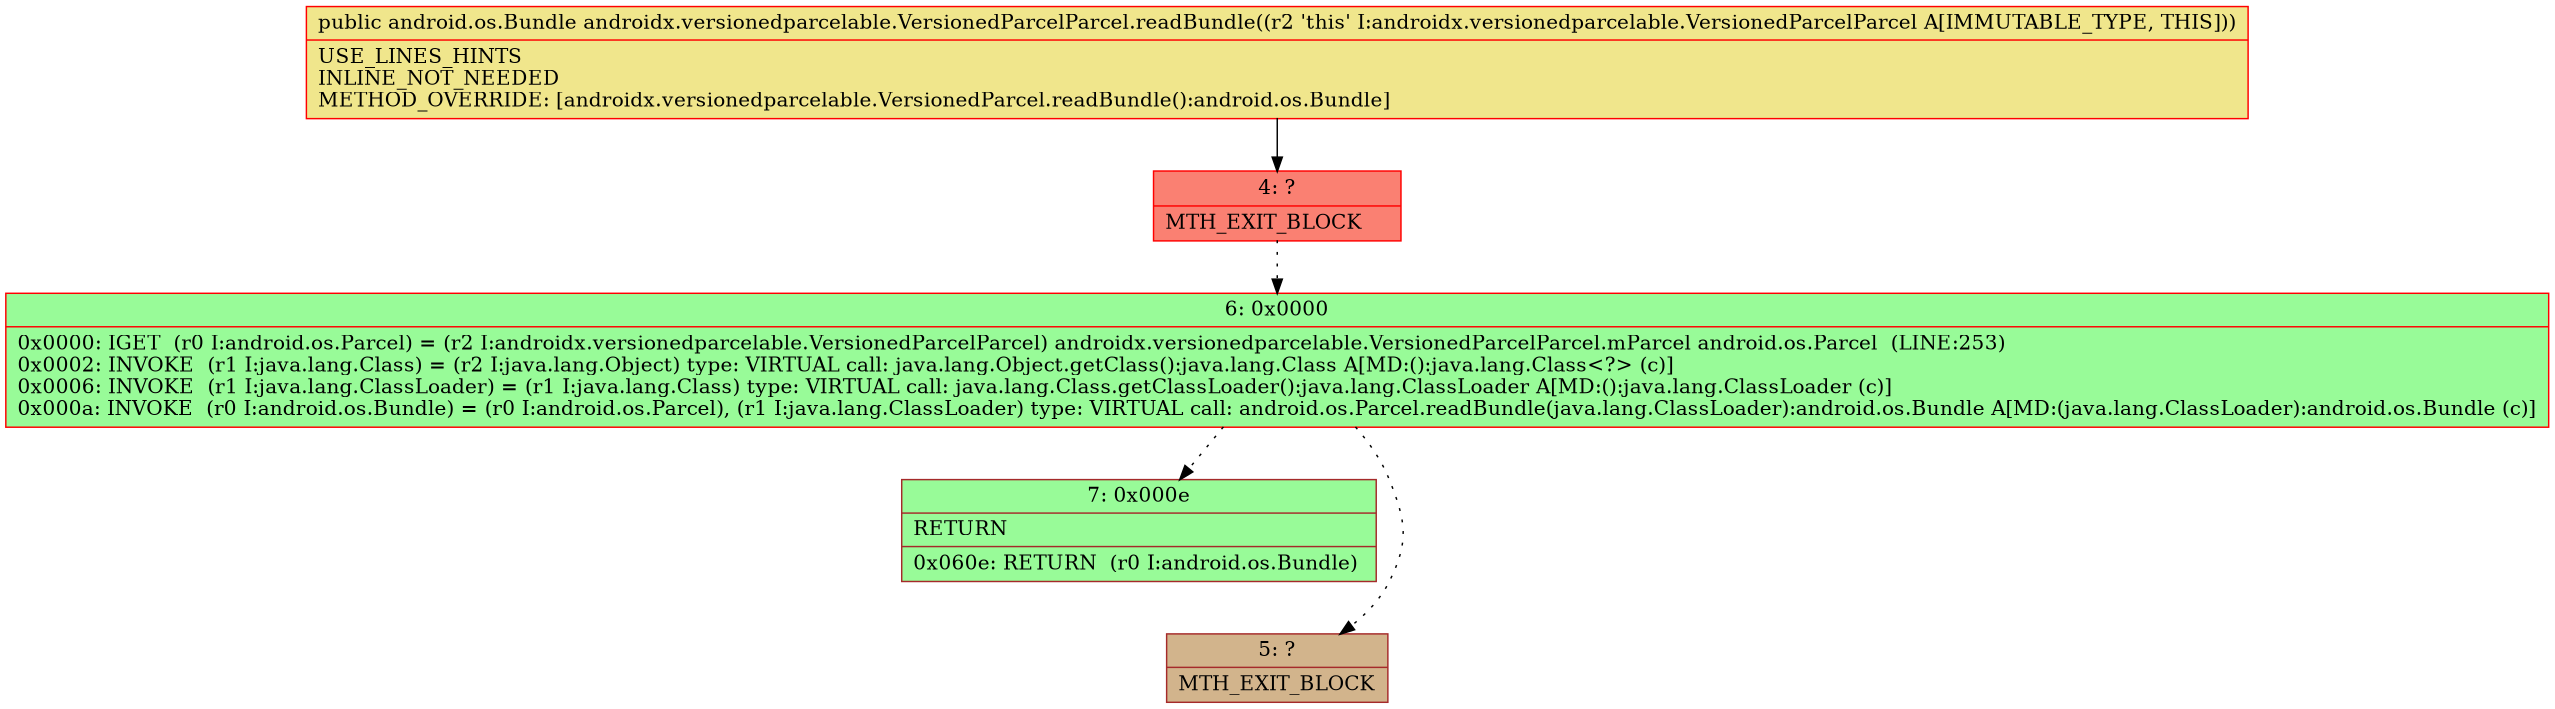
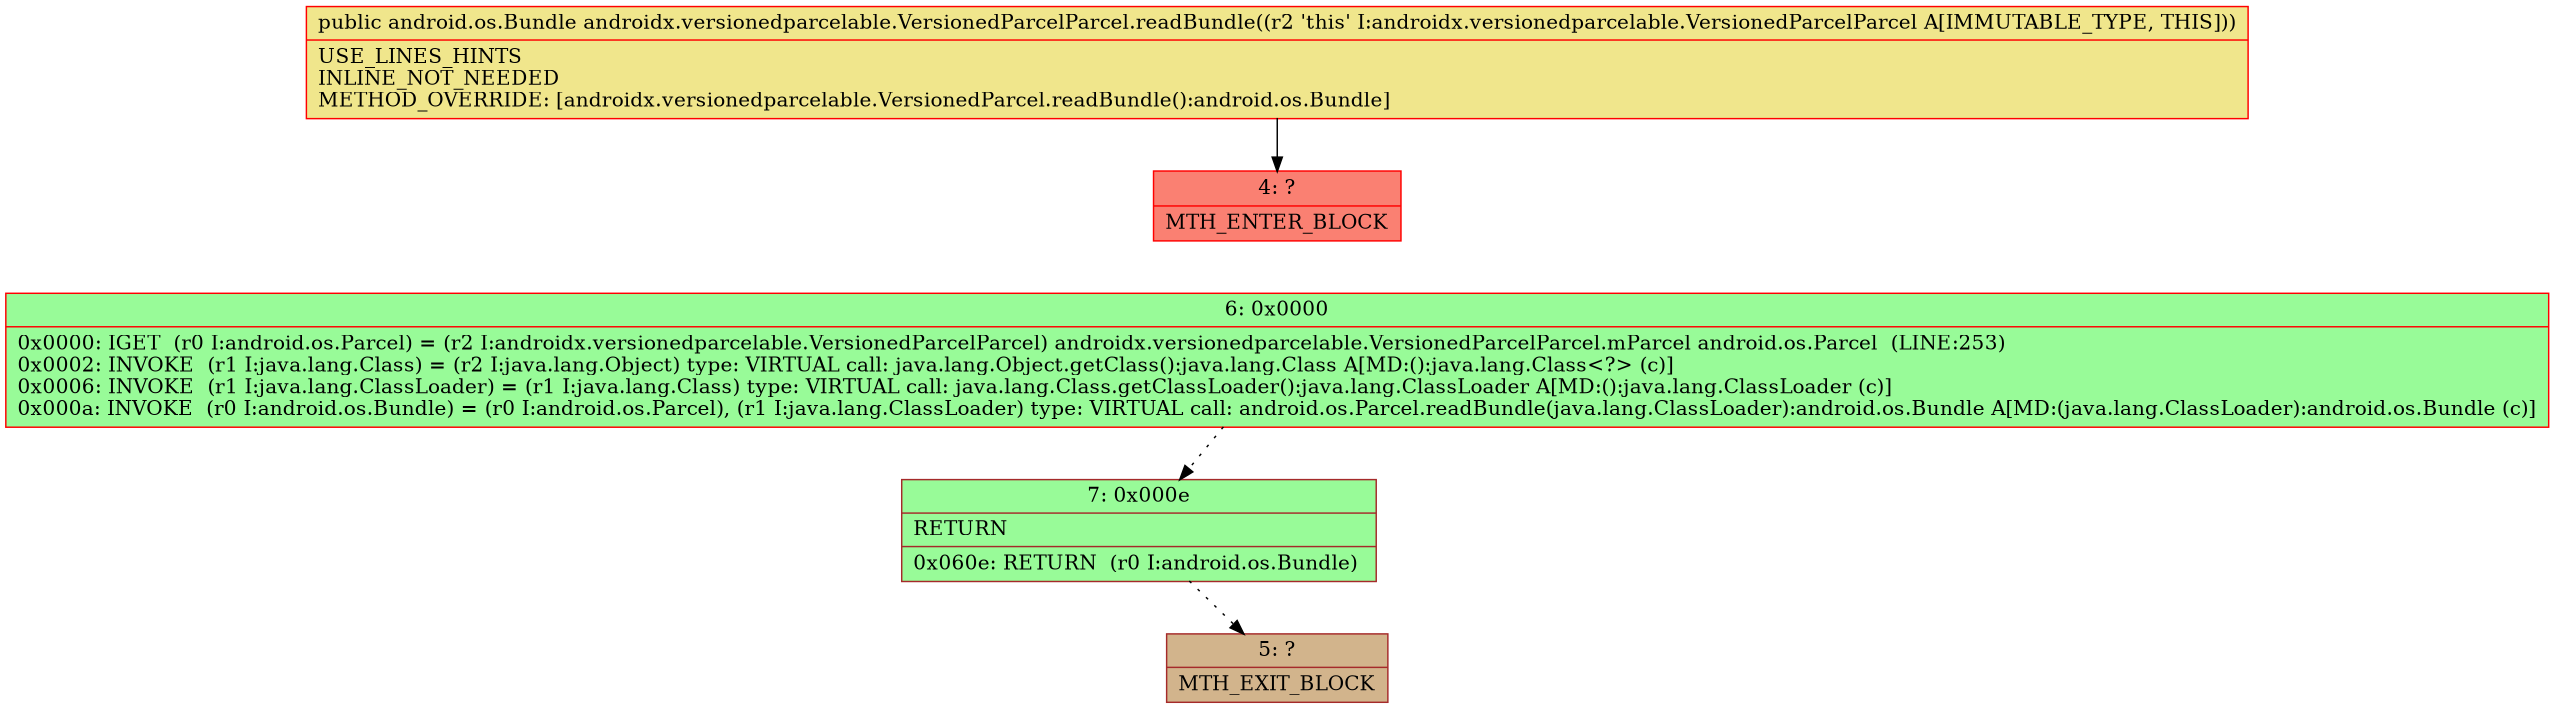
  digraph {
    node [color=red fillcolor=palegreen shape=record style=filled]
    edge [style=dotted]
-   n1 [fillcolor=salmon label="{4\:\ ?|MTH_EXIT_BLOCK\l}"]
+   n1 [fillcolor=salmon label="{4\:\ ?|MTH_ENTER_BLOCK\l}"]
    n2 [label="{6\:\ 0x0000|0x0000: IGET  (r0 I:android.os.Parcel) = (r2 I:androidx.versionedparcelable.VersionedParcelParcel) androidx.versionedparcelable.VersionedParcelParcel.mParcel android.os.Parcel  (LINE:253)\l0x0002: INVOKE  (r1 I:java.lang.Class) = (r2 I:java.lang.Object) type: VIRTUAL call: java.lang.Object.getClass():java.lang.Class A[MD:():java.lang.Class\<?\> (c)]\l0x0006: INVOKE  (r1 I:java.lang.ClassLoader) = (r1 I:java.lang.Class) type: VIRTUAL call: java.lang.Class.getClassLoader():java.lang.ClassLoader A[MD:():java.lang.ClassLoader (c)]\l0x000a: INVOKE  (r0 I:android.os.Bundle) = (r0 I:android.os.Parcel), (r1 I:java.lang.ClassLoader) type: VIRTUAL call: android.os.Parcel.readBundle(java.lang.ClassLoader):android.os.Bundle A[MD:(java.lang.ClassLoader):android.os.Bundle (c)]\l}"]
    n3 [color=brown label="{7\:\ 0x000e|RETURN\l|0x060e: RETURN  (r0 I:android.os.Bundle) \l}"]
    n4 [color=brown fillcolor=tan label="{5\:\ ?|MTH_EXIT_BLOCK\l}"]
    n5 [fillcolor=khaki label="{public android.os.Bundle androidx.versionedparcelable.VersionedParcelParcel.readBundle((r2 'this' I:androidx.versionedparcelable.VersionedParcelParcel A[IMMUTABLE_TYPE, THIS]))  | USE_LINES_HINTS\lINLINE_NOT_NEEDED\lMETHOD_OVERRIDE: [androidx.versionedparcelable.VersionedParcel.readBundle():android.os.Bundle]\l}"]
-   n1 -> n2
    n2 -> n3
-   n2 -> n4
+   n3 -> n4
    n5 -> n1 [style=solid]
  }
